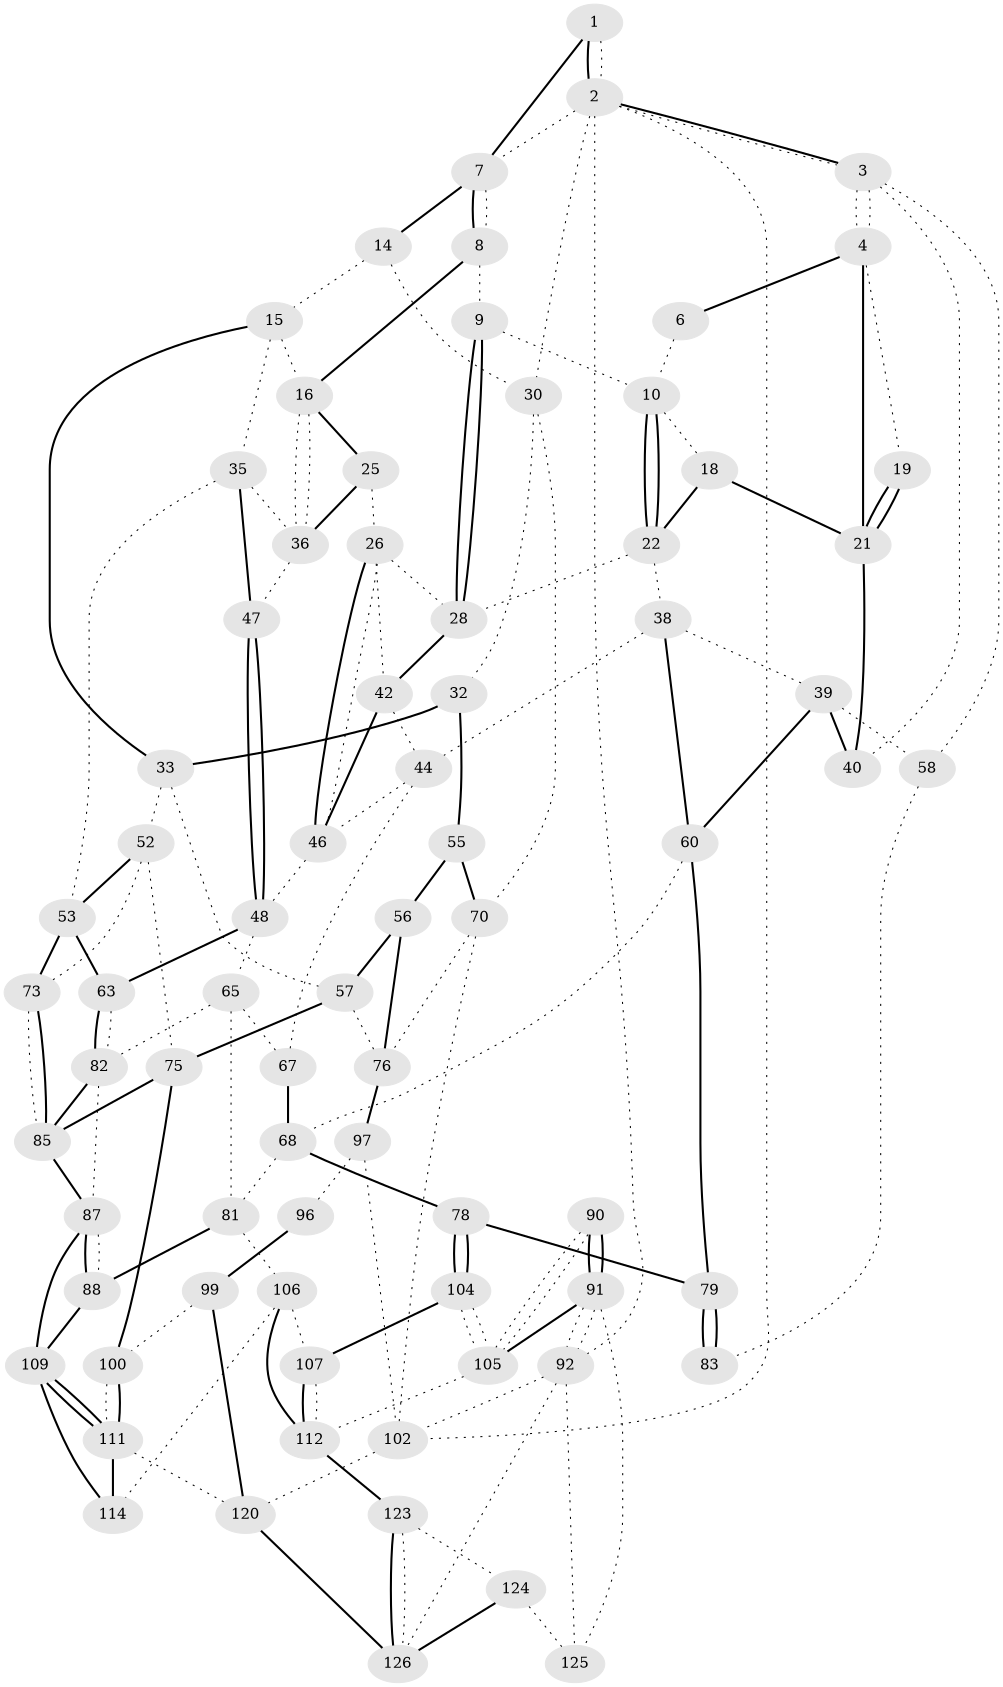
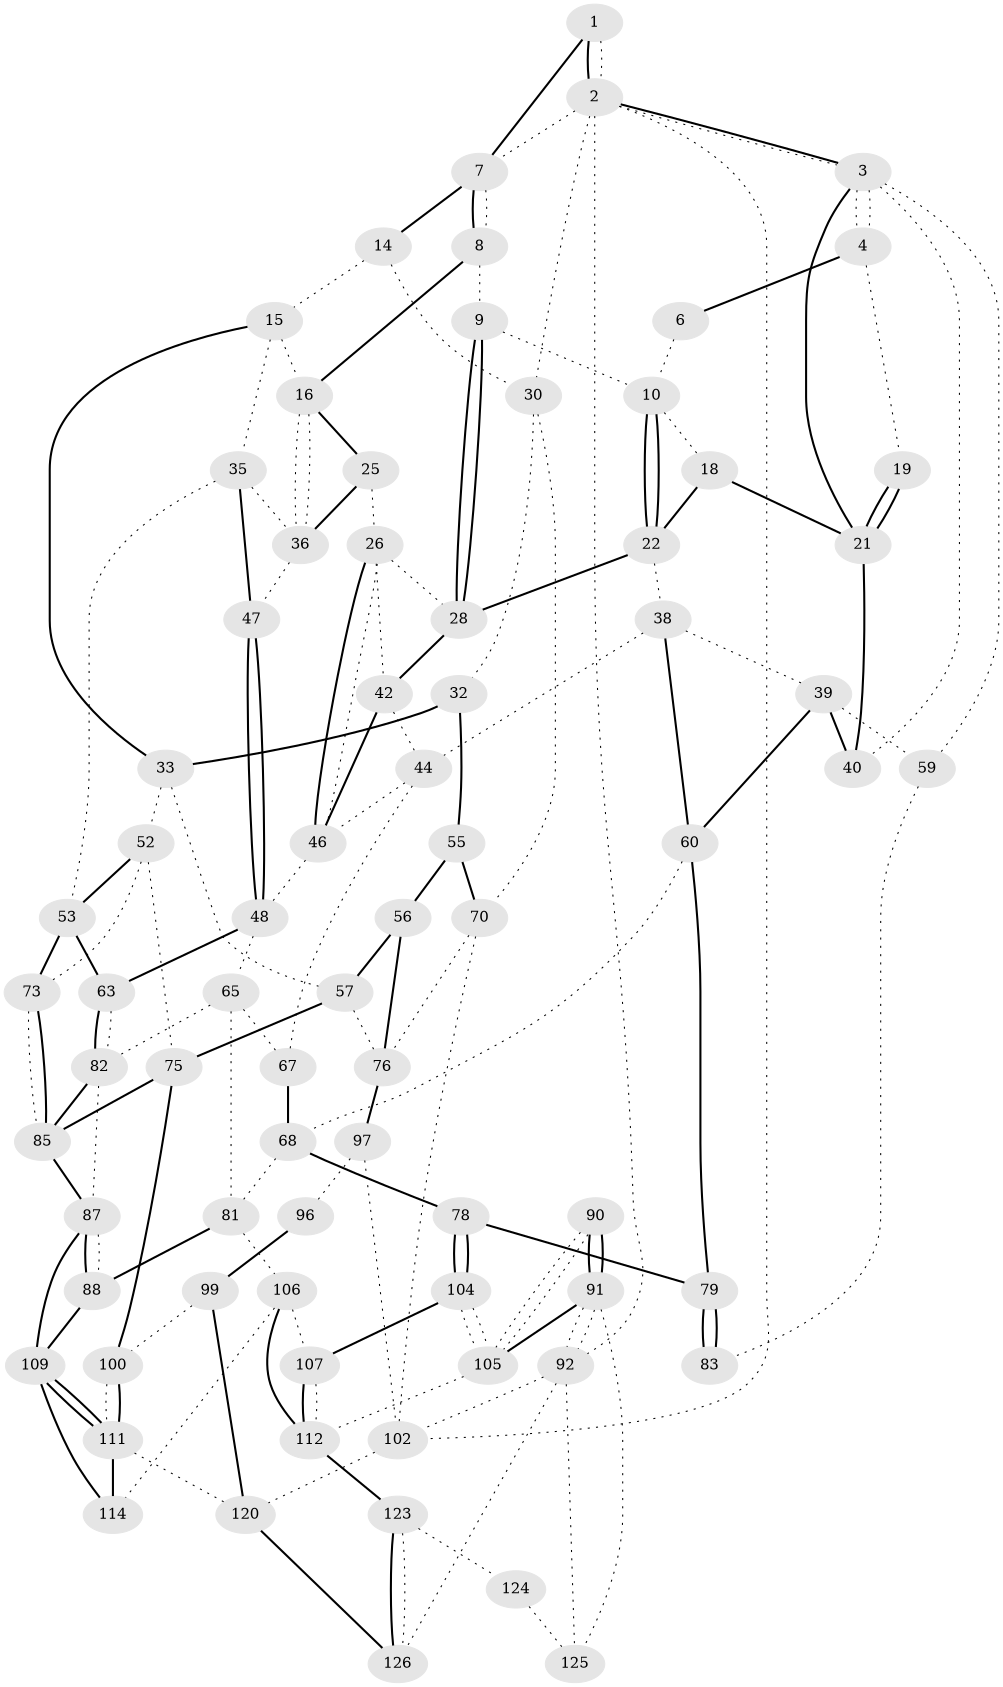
  graph {
    node [color=gray90 style=filled]
    edge [style=dotted]
    2 [super="+13"]
    1
    7 [super="+12"]
    3 [super="+41"]
    30 [super="+31"]
    92 [super="+127"]
    102 [super="+108"]
    8
    14
    4 [super="+5"]
    40
-   59 [label=58]
+   59
    32
    70 [super="+93"]
    125
    126 [super="+128"]
    120 [super="+121"]
    6
    19
    21 [super="+24"]
    83 [super="+84"]
    10 [super="+11"]
    18 [super="+20"]
    22 [super="+23"]
    9
    16 [super="+17"]
    15 [super="+34"]
    28 [super="+29"]
    25
    36 [super="+37"]
    42 [super="+43"]
    38 [super="+45"]
    33 [super="+51"]
    35 [super="+50"]
    52 [super="+72"]
    57 [super="+74"]
    47
    53 [super="+62"]
    26 [super="+27"]
    39 [super="+58"]
    44 [super="+54"]
    60 [super="+61"]
    46 [super="+49"]
    48 [super="+64"]
    55 [super="+69"]
    76 [super="+94"]
    56 [super="+71"]
    73
    75 [super="+95"]
    63
    67
    68 [super="+77"]
    79 [super="+80"]
    65 [super="+66"]
    82 [super="+86"]
    81 [super="+89"]
    85 [super="+96"]
    100
    97 [super="+103"]
    78
    87 [super="+101"]
    88
    106 [super="+115"]
    104
    111 [super="+117"]
    n66 [label=96 super="+118"]
    105 [super="+113"]
    107
    109 [super="+110"]
    112 [super="+116"]
    114
    91 [super="+122"]
    90
    99 [super="+119"]
    123
    124
    2 -- 7
    2 -- 3
    2 -- 3 [style=bold]
    2 -- 30
    2 -- 92
    2 -- 102
    1 -- 2 [style=bold]
    1 -- 2
    1 -- 7 [style=bold]
    7 -- 8 [style=bold]
    7 -- 8
    7 -- 14 [style=bold]
    3 -- 4
    3 -- 4
    3 -- 40
    3 -- 59
    30 -- 32
    30 -- 70
    92 -- 102
    92 -- 125
    92 -- 126
    102 -- 120
    8 -- 9
    8 -- 16 [style=bold]
    14 -- 30
    14 -- 15
    4 -- 6 [style=bold]
    4 -- 19
-   4 -- 21 [style=bold]
+   3 -- 21 [style=bold]
    59 -- 83
    32 -- 33 [style=bold]
    32 -- 55 [style=bold]
    70 -- 102
    70 -- 76
    120 -- 126 [style=bold]
    6 -- 10
    19 -- 21 [style=bold]
    19 -- 21 [style=bold]
    21 -- 40 [style=bold]
    10 -- 18
    10 -- 22 [style=bold]
    10 -- 22 [style=bold]
    18 -- 21 [style=bold]
    18 -- 22 [style=bold]
-   22 -- 28
+   22 -- 28 [style=bold]
    22 -- 38
    9 -- 10
    9 -- 28 [style=bold]
    9 -- 28 [style=bold]
    16 -- 25 [style=bold]
    16 -- 36
    16 -- 36
    15 -- 16
    15 -- 33 [style=bold]
    15 -- 35
    28 -- 42 [style=bold]
    25 -- 36 [style=bold]
    25 -- 26
    36 -- 47
    42 -- 44
    42 -- 46 [style=bold]
    38 -- 39
    38 -- 44
    38 -- 60 [style=bold]
    33 -- 52
    33 -- 57
    35 -- 36
    35 -- 47 [style=bold]
    35 -- 53
    52 -- 53 [style=bold]
    52 -- 73
    52 -- 75
    57 -- 76
    57 -- 75 [style=bold]
    47 -- 48 [style=bold]
    47 -- 48 [style=bold]
    53 -- 73 [style=bold]
    53 -- 63 [style=bold]
    26 -- 28
    26 -- 42
    26 -- 46 [style=bold]
    26 -- 46
    39 -- 40 [style=bold]
    39 -- 59
    39 -- 60 [style=bold]
    44 -- 46
    44 -- 67
    60 -- 68
    60 -- 79 [style=bold]
    46 -- 48
    48 -- 63 [style=bold]
    48 -- 65
    55 -- 70 [style=bold]
    55 -- 56 [style=bold weight=2]
    76 -- 97 [style=bold]
    56 -- 57 [style=bold]
    56 -- 76 [style=bold]
    73 -- 85
    73 -- 85 [style=bold]
    75 -- 85 [style=bold]
    75 -- 100 [style=bold]
    63 -- 82 [style=bold]
    63 -- 82
    67 -- 68 [style=bold]
    68 -- 81
    68 -- 78 [style=bold]
    79 -- 83 [style=bold weight=2]
    79 -- 83 [style=bold]
    65 -- 67
    65 -- 82
    65 -- 81
    82 -- 85 [style=bold]
    82 -- 87
    81 -- 88 [style=bold]
    81 -- 106
    85 -- 87 [style=bold]
    100 -- 111
    100 -- 111 [style=bold]
    97 -- 102
    97 -- n66 [weight=2]
    78 -- 79 [style=bold]
    78 -- 104 [style=bold]
    78 -- 104 [style=bold]
    87 -- 88 [style=bold]
    87 -- 88
    87 -- 109 [style=bold]
    88 -- 109 [style=bold]
    106 -- 107
    106 -- 112 [style=bold]
    106 -- 114
    104 -- 105
    104 -- 105
    104 -- 107 [style=bold]
    111 -- 120
    111 -- 114 [style=bold]
    n66 -- 99 [style=bold weight=2]
    105 -- 112
    107 -- 112 [style=bold]
    107 -- 112
    109 -- 111 [style=bold]
    109 -- 111 [style=bold]
    109 -- 114 [style=bold]
    112 -- 123 [style=bold]
    91 -- 92
    91 -- 92
    91 -- 125
    91 -- 105 [style=bold]
    90 -- 105
    90 -- 105
    90 -- 91 [style=bold]
    90 -- 91 [style=bold]
    99 -- 120 [style=bold]
    99 -- 100
    123 -- 126 [style=bold]
    123 -- 126
    123 -- 124
    124 -- 125
-   124 -- 126 [style=bold]
  }
